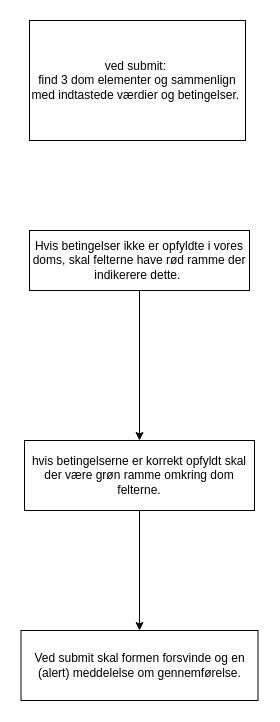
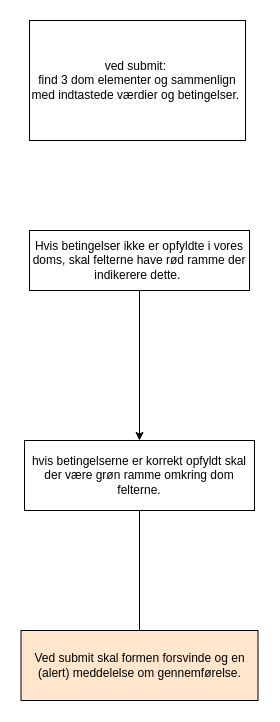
  <mxCell id="0" />
  <mxCell id="1" parent="0" />
  <mxCell id="2" style="edgeStyle=orthogonalEdgeStyle;rounded=0;orthogonalLoop=1;jettySize=auto;html=1;" edge="1" parent="1" source="6" target="5"><mxGeometry relative="1" as="geometry"><mxPoint x="139" y="260" as="targetPoint" /></mxGeometry></mxCell>
  <mxCell id="3" value="ved submit:&amp;nbsp;&lt;br&gt;find 3 dom elementer og sammenlign med indtastede værdier og betingelser.&amp;nbsp;" style="rounded=0;whiteSpace=wrap;html=1;" vertex="1" parent="1"><mxGeometry x="29" y="20" width="216" height="120" as="geometry" /></mxCell>
- <mxCell id="4" style="edgeStyle=orthogonalEdgeStyle;rounded=0;orthogonalLoop=1;jettySize=auto;html=1;entryX=0.5;entryY=0;entryDx=0;entryDy=0;" edge="1" parent="1" source="5" target="7"><mxGeometry relative="1" as="geometry" /></mxCell>
+ <mxCell id="4" style="edgeStyle=orthogonalEdgeStyle;rounded=0;orthogonalLoop=1;jettySize=auto;html=1;entryX=0.5;entryY=0;entryDx=0;entryDy=0;endArrow=none;" edge="1" parent="1" source="5" target="7"><mxGeometry relative="1" as="geometry" /></mxCell>
  <mxCell id="5" value="hvis betingelserne er korrekt opfyldt skal der være grøn ramme omkring dom felterne." style="rounded=0;whiteSpace=wrap;html=1;" vertex="1" parent="1"><mxGeometry x="24" y="440" width="230" height="70" as="geometry" /></mxCell>
  <mxCell id="6" value="Hvis betingelser ikke er opfyldte i vores doms, skal felterne have rød ramme der indikerere dette.&amp;nbsp;" style="rounded=0;whiteSpace=wrap;html=1;" vertex="1" parent="1"><mxGeometry x="29" y="230" width="220" height="60" as="geometry" /></mxCell>
- <mxCell id="7" value="Ved submit skal formen forsvinde og en (alert) meddelelse om gennemførelse." style="rounded=0;whiteSpace=wrap;html=1;" vertex="1" parent="1"><mxGeometry x="20.5" y="630" width="237" height="70" as="geometry" /></mxCell>
+ <mxCell id="7" value="Ved submit skal formen forsvinde og en (alert) meddelelse om gennemførelse." style="rounded=0;whiteSpace=wrap;html=1;fillColor=#ffe6cc;" vertex="1" parent="1"><mxGeometry x="20.5" y="630" width="237" height="70" as="geometry" /></mxCell>
